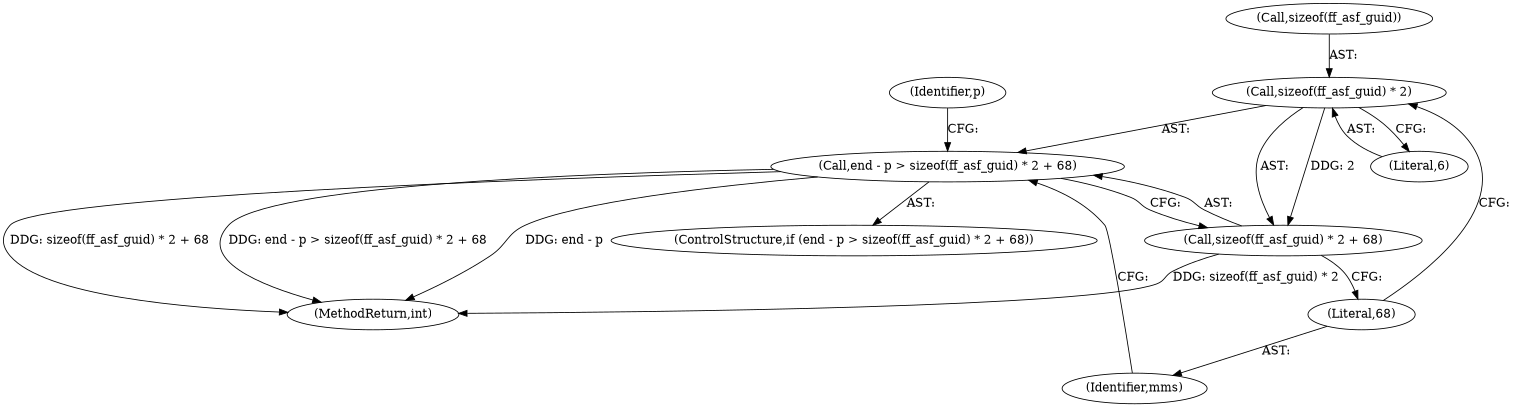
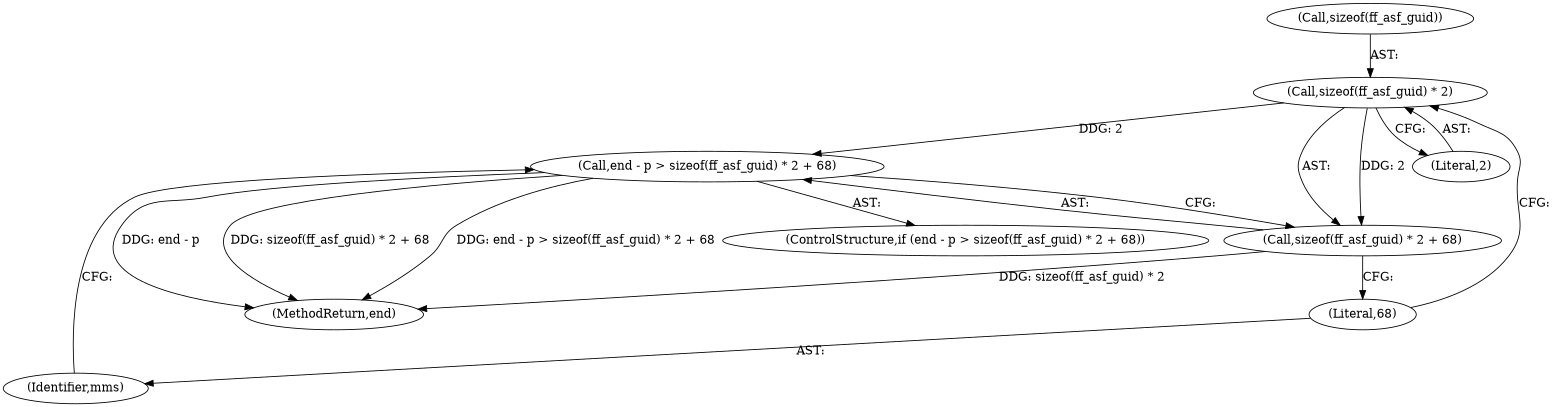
  digraph {
    n1 [label="(Call,sizeof(ff_asf_guid) * 2)"]
    n2 [label="(Call,end - p > sizeof(ff_asf_guid) * 2 + 68)"]
    n3 [label="(Call,sizeof(ff_asf_guid) * 2 + 68)"]
-   n4 [label="(Literal,6)"]
-   n5 [label="(MethodReturn,int)"]
+   n4 [label="(Literal,2)"]
+   n5 [label="(MethodReturn,end)"]
    n6 [label="(ControlStructure,if (end - p > sizeof(ff_asf_guid) * 2 + 68))"]
    n7 [label="(Literal,68)"]
    n8 [label="(Identifier,mms)"]
-   n9 [label="(Identifier,p)"]
    n10 [label="(Call,sizeof(ff_asf_guid))"]
-   n1 -> n2 [label="AST: "]
+   n1 -> n2 [label="DDG: 2"]
    n1 -> n3 [label="AST: "]
    n1 -> n3 [label="DDG: 2"]
    n1 -> n4 [label="CFG: "]
    n2 -> n3 [label="CFG: "]
    n2 -> n5 [label="DDG: end - p"]
    n2 -> n5 [label="DDG: sizeof(ff_asf_guid) * 2 + 68"]
    n2 -> n5 [label="DDG: end - p > sizeof(ff_asf_guid) * 2 + 68"]
    n2 -> n6 [label="AST: "]
    n3 -> n2 [label="AST: "]
    n3 -> n5 [label="DDG: sizeof(ff_asf_guid) * 2"]
    n3 -> n7 [label="CFG: "]
    n4 -> n1 [label="AST: "]
    n7 -> n1 [label="CFG: "]
    n7 -> n8 [label="AST: "]
    n8 -> n2 [label="CFG: "]
-   n9 -> n2 [label="CFG: "]
    n10 -> n1 [label="AST: "]
  }
